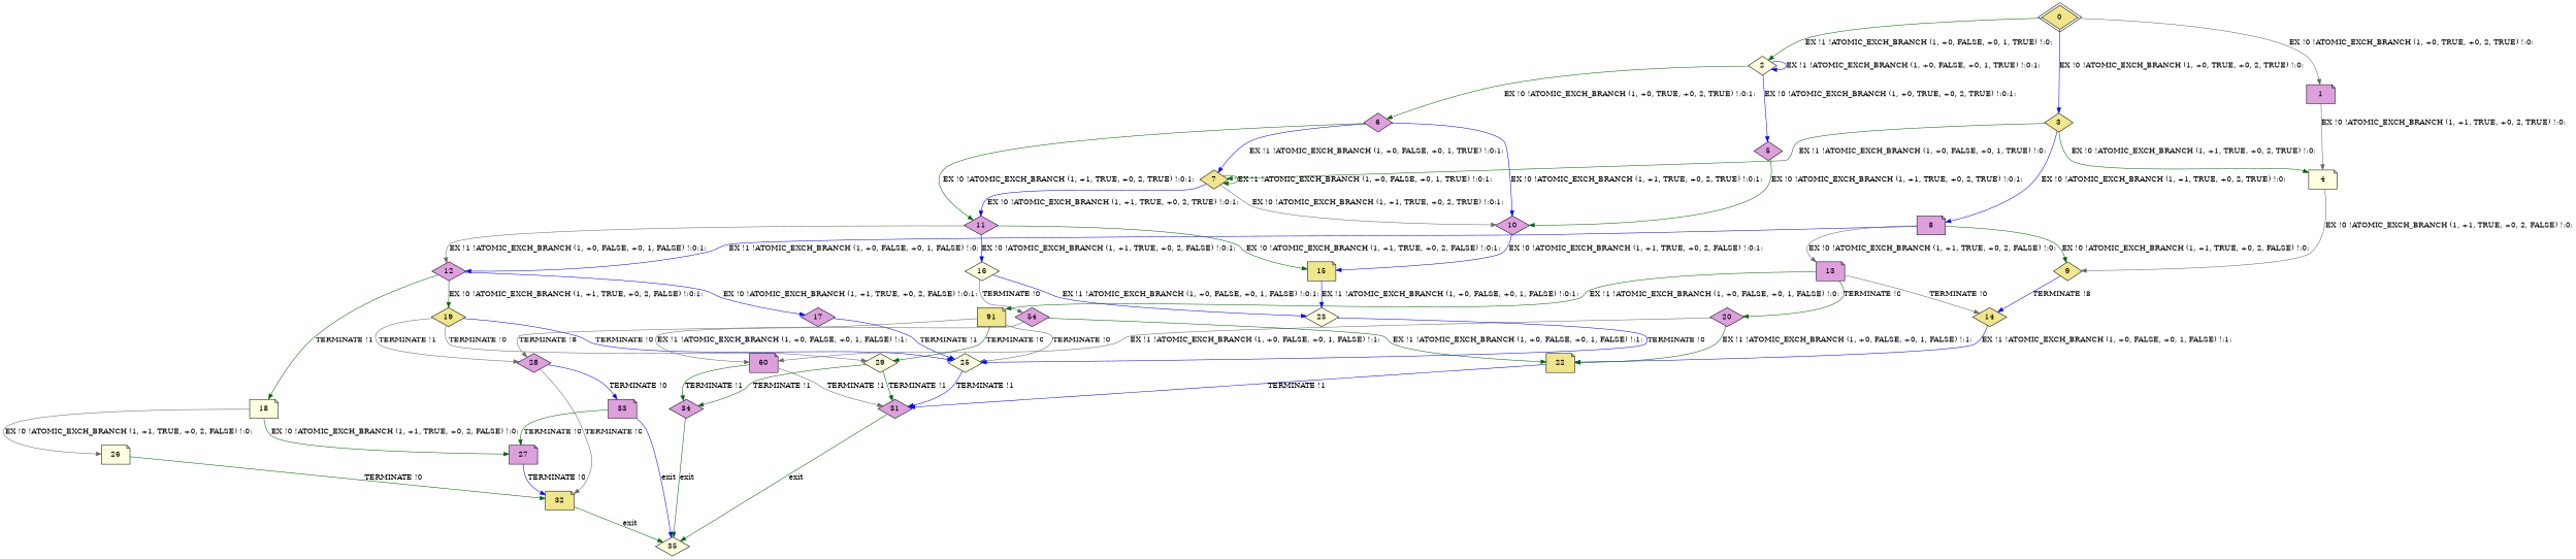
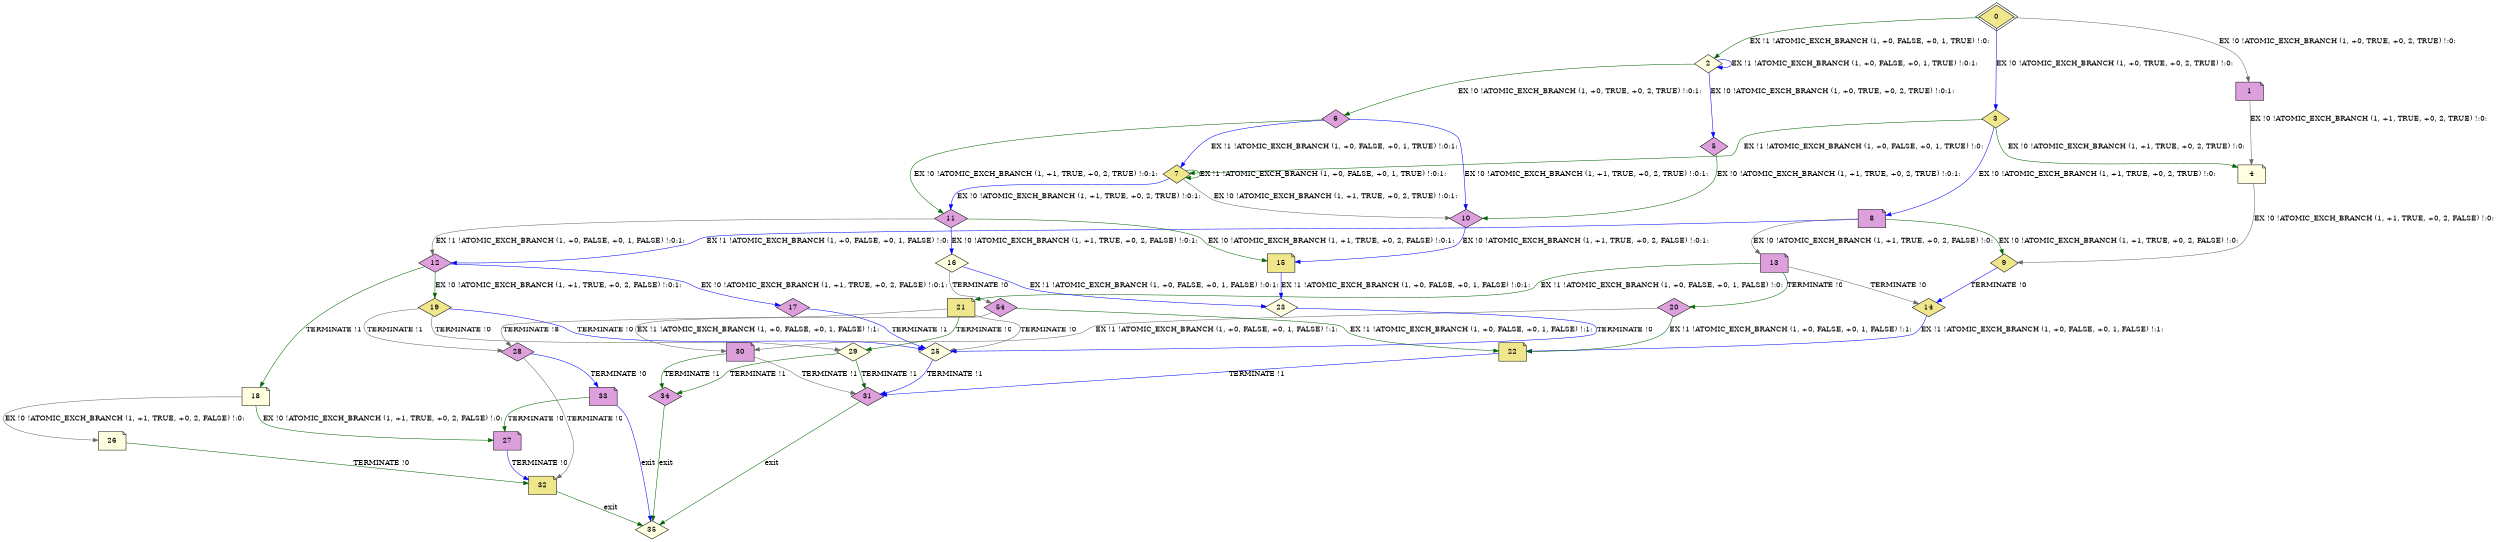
  digraph {
    node [fillcolor=plum shape=diamond style=filled]
    edge [color=darkgreen]
    0 [fillcolor=khaki peripheries=2]
    1 [shape=note]
    2 [fillcolor=lightyellow]
    3 [fillcolor=khaki]
    4 [fillcolor=lightyellow shape=note]
    5
    6
    7 [fillcolor=khaki]
    8 [shape=note]
    9 [fillcolor=khaki]
    10
    11
    12
    13 [shape=note]
    14 [fillcolor=khaki]
    15 [fillcolor=khaki shape=note]
    16 [fillcolor=lightyellow]
    17
    18 [fillcolor=lightyellow shape=note]
    19 [fillcolor=khaki]
    20
-   21 [fillcolor=khaki shape=note label=91]
+   21 [fillcolor=khaki shape=note]
    22 [fillcolor=khaki shape=note]
    23 [fillcolor=lightyellow]
    n25 [label=54]
    25 [fillcolor=lightyellow]
    26 [fillcolor=lightyellow shape=note]
    27 [shape=note]
    28
    29 [fillcolor=lightyellow]
-   30 [shape=note label=60]
+   30 [shape=note]
    31
    32 [fillcolor=khaki shape=note]
    33 [shape=note]
    34
    35 [fillcolor=lightyellow]
    0 -> 1 [color=gray40 label="EX !0 !ATOMIC_EXCH_BRANCH (1, +0, TRUE, +0, 2, TRUE) !:0:"]
    0 -> 2 [label="EX !1 !ATOMIC_EXCH_BRANCH (1, +0, FALSE, +0, 1, TRUE) !:0:"]
    0 -> 3 [color=blue label="EX !0 !ATOMIC_EXCH_BRANCH (1, +0, TRUE, +0, 2, TRUE) !:0:"]
    1 -> 4 [color=gray40 label="EX !0 !ATOMIC_EXCH_BRANCH (1, +1, TRUE, +0, 2, TRUE) !:0:"]
    2 -> 2 [color=blue label="EX !1 !ATOMIC_EXCH_BRANCH (1, +0, FALSE, +0, 1, TRUE) !:0:1:"]
    2 -> 5 [color=blue label="EX !0 !ATOMIC_EXCH_BRANCH (1, +0, TRUE, +0, 2, TRUE) !:0:1:"]
    2 -> 6 [label="EX !0 !ATOMIC_EXCH_BRANCH (1, +0, TRUE, +0, 2, TRUE) !:0:1:"]
    3 -> 4 [label="EX !0 !ATOMIC_EXCH_BRANCH (1, +1, TRUE, +0, 2, TRUE) !:0:"]
    3 -> 7 [label="EX !1 !ATOMIC_EXCH_BRANCH (1, +0, FALSE, +0, 1, TRUE) !:0:"]
    3 -> 8 [color=blue label="EX !0 !ATOMIC_EXCH_BRANCH (1, +1, TRUE, +0, 2, TRUE) !:0:"]
    4 -> 9 [color=gray40 label="EX !0 !ATOMIC_EXCH_BRANCH (1, +1, TRUE, +0, 2, FALSE) !:0:"]
    5 -> 10 [label="EX !0 !ATOMIC_EXCH_BRANCH (1, +1, TRUE, +0, 2, TRUE) !:0:1:"]
    6 -> 7 [color=blue label="EX !1 !ATOMIC_EXCH_BRANCH (1, +0, FALSE, +0, 1, TRUE) !:0:1:"]
    6 -> 10 [color=blue label="EX !0 !ATOMIC_EXCH_BRANCH (1, +1, TRUE, +0, 2, TRUE) !:0:1:"]
    6 -> 11 [label="EX !0 !ATOMIC_EXCH_BRANCH (1, +1, TRUE, +0, 2, TRUE) !:0:1:"]
    7 -> 7 [label="EX !1 !ATOMIC_EXCH_BRANCH (1, +0, FALSE, +0, 1, TRUE) !:0:1:"]
    7 -> 10 [color=gray40 label="EX !0 !ATOMIC_EXCH_BRANCH (1, +1, TRUE, +0, 2, TRUE) !:0:1:"]
    7 -> 11 [color=blue label="EX !0 !ATOMIC_EXCH_BRANCH (1, +1, TRUE, +0, 2, TRUE) !:0:1:"]
    8 -> 9 [label="EX !0 !ATOMIC_EXCH_BRANCH (1, +1, TRUE, +0, 2, FALSE) !:0:"]
    8 -> 12 [color=blue label="EX !1 !ATOMIC_EXCH_BRANCH (1, +0, FALSE, +0, 1, FALSE) !:0:"]
    8 -> 13 [color=gray40 label="EX !0 !ATOMIC_EXCH_BRANCH (1, +1, TRUE, +0, 2, FALSE) !:0:"]
-   9 -> 14 [color=blue label="TERMINATE !8"]
+   9 -> 14 [color=blue label="TERMINATE !0"]
    10 -> 15 [color=blue label="EX !0 !ATOMIC_EXCH_BRANCH (1, +1, TRUE, +0, 2, FALSE) !:0:1:"]
    11 -> 12 [color=gray40 label="EX !1 !ATOMIC_EXCH_BRANCH (1, +0, FALSE, +0, 1, FALSE) !:0:1:"]
    11 -> 15 [label="EX !0 !ATOMIC_EXCH_BRANCH (1, +1, TRUE, +0, 2, FALSE) !:0:1:"]
    11 -> 16 [color=blue label="EX !0 !ATOMIC_EXCH_BRANCH (1, +1, TRUE, +0, 2, FALSE) !:0:1:"]
    12 -> 17 [color=blue label="EX !0 !ATOMIC_EXCH_BRANCH (1, +1, TRUE, +0, 2, FALSE) !:0:1:"]
    12 -> 18 [label="TERMINATE !1"]
    12 -> 19 [label="EX !0 !ATOMIC_EXCH_BRANCH (1, +1, TRUE, +0, 2, FALSE) !:0:1:"]
    13 -> 14 [color=gray40 label="TERMINATE !0"]
    13 -> 20 [label="TERMINATE !0"]
    13 -> 21 [label="EX !1 !ATOMIC_EXCH_BRANCH (1, +0, FALSE, +0, 1, FALSE) !:0:"]
    14 -> 22 [color=blue label="EX !1 !ATOMIC_EXCH_BRANCH (1, +0, FALSE, +0, 1, FALSE) !:1:"]
    15 -> 23 [color=blue label="EX !1 !ATOMIC_EXCH_BRANCH (1, +0, FALSE, +0, 1, FALSE) !:0:1:"]
    16 -> 23 [color=blue label="EX !1 !ATOMIC_EXCH_BRANCH (1, +0, FALSE, +0, 1, FALSE) !:0:1:"]
    16 -> n25 [color=gray40 label="TERMINATE !0"]
    17 -> 25 [color=blue label="TERMINATE !1"]
    18 -> 26 [color=gray40 label="EX !0 !ATOMIC_EXCH_BRANCH (1, +1, TRUE, +0, 2, FALSE) !:0:"]
    18 -> 27 [label="EX !0 !ATOMIC_EXCH_BRANCH (1, +1, TRUE, +0, 2, FALSE) !:0:"]
    19 -> 25 [color=blue label="TERMINATE !0"]
    19 -> 28 [color=gray40 label="TERMINATE !1"]
    19 -> 29 [color=gray40 label="TERMINATE !0"]
    20 -> 22 [label="EX !1 !ATOMIC_EXCH_BRANCH (1, +0, FALSE, +0, 1, FALSE) !:1:"]
    20 -> 30 [color=gray40 label="EX !1 !ATOMIC_EXCH_BRANCH (1, +0, FALSE, +0, 1, FALSE) !:1:"]
    21 -> 25 [color=gray40 label="TERMINATE !0"]
    21 -> 28 [color=gray40 label="TERMINATE !8"]
    21 -> 29 [label="TERMINATE !0"]
    22 -> 31 [color=blue label="TERMINATE !1"]
    23 -> 25 [color=blue label="TERMINATE !0"]
    n25 -> 22 [label="EX !1 !ATOMIC_EXCH_BRANCH (1, +0, FALSE, +0, 1, FALSE) !:1:"]
    n25 -> 30 [color=gray40 label="EX !1 !ATOMIC_EXCH_BRANCH (1, +0, FALSE, +0, 1, FALSE) !:1:"]
    25 -> 31 [color=blue label="TERMINATE !1"]
    26 -> 32 [label="TERMINATE !0"]
    27 -> 32 [color=blue label="TERMINATE !0"]
    28 -> 32 [color=gray40 label="TERMINATE !0"]
    28 -> 33 [color=blue label="TERMINATE !0"]
    29 -> 31 [label="TERMINATE !1"]
    29 -> 34 [label="TERMINATE !1"]
    30 -> 31 [color=gray40 label="TERMINATE !1"]
    30 -> 34 [label="TERMINATE !1"]
    31 -> 35 [label=exit]
    32 -> 35 [label=exit]
    33 -> 27 [label="TERMINATE !0"]
    33 -> 35 [color=blue label=exit]
    34 -> 35 [label=exit]
  }
